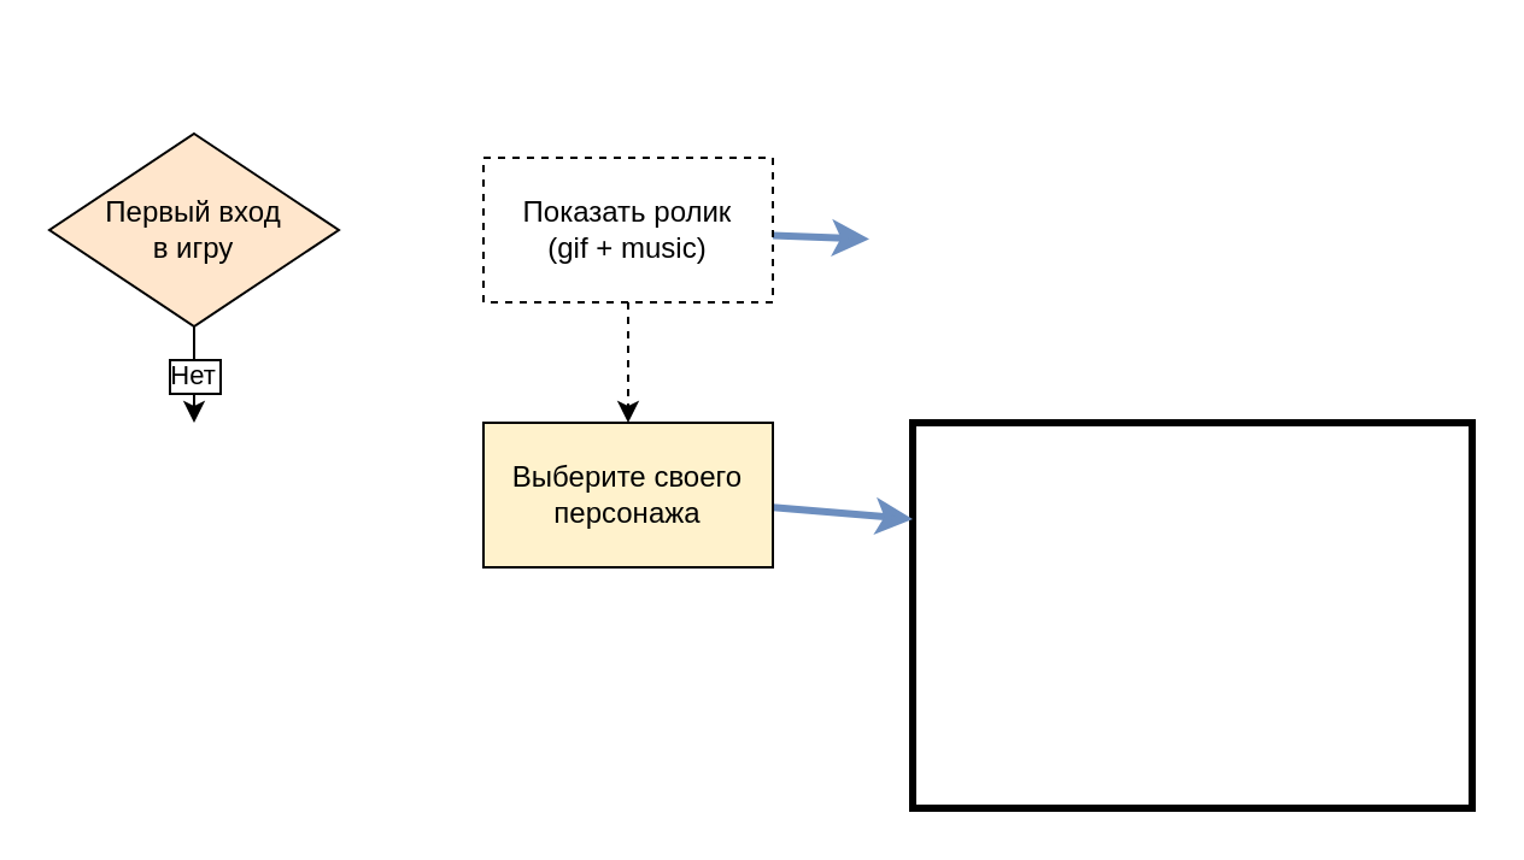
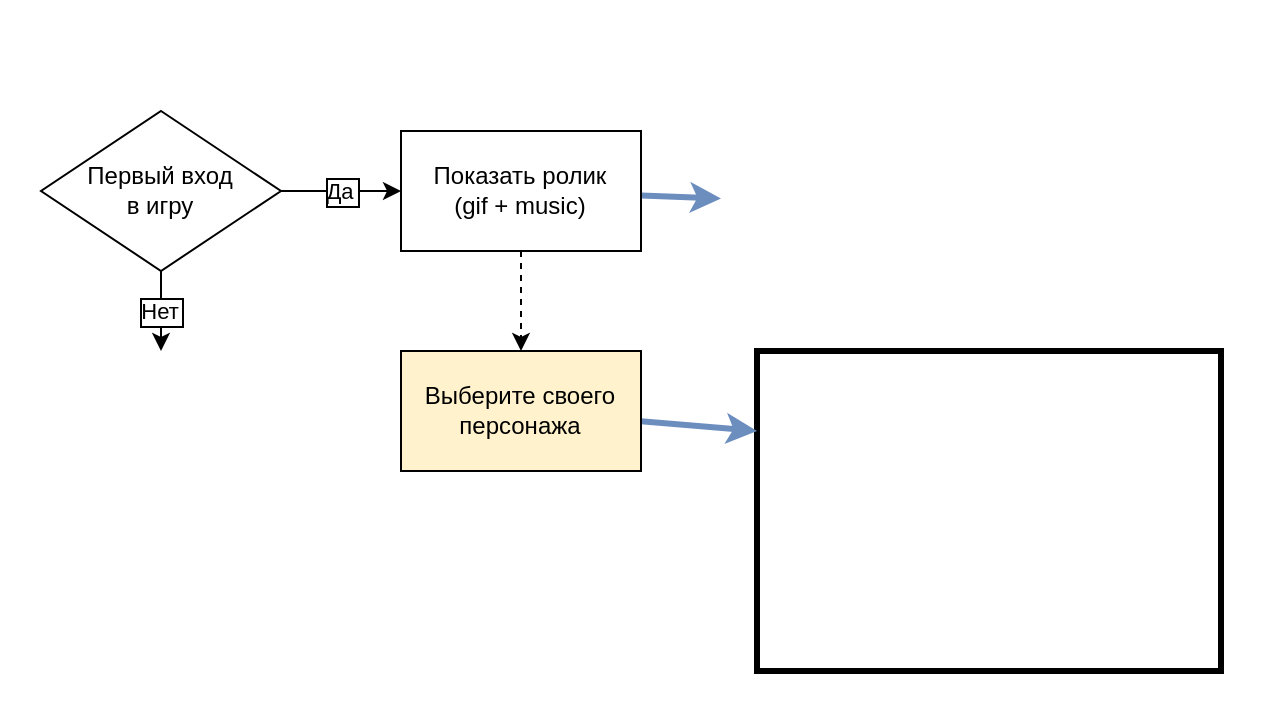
  <mxCell id="0" />
  <mxCell id="1" parent="0" />
- <mxCell id="3" value="Первый вход&lt;br&gt;в игру" style="rhombus;whiteSpace=wrap;html=1;fillColor=#ffe6cc;" parent="1" vertex="1"><mxGeometry x="20" y="55" width="120" height="80" as="geometry" /></mxCell>
+ <mxCell id="2" value="Да" style="rounded=0;orthogonalLoop=1;jettySize=auto;exitX=1;exitY=0.5;exitDx=0;exitDy=0;entryX=0;entryY=0.5;entryDx=0;entryDy=0;labelBorderColor=#000000;" parent="1" source="3" target="7" edge="1"><mxGeometry relative="1" as="geometry"><mxPoint x="180" y="95" as="targetPoint" /></mxGeometry></mxCell>
+ <mxCell id="3" value="Первый вход&lt;br&gt;в игру" style="rhombus;whiteSpace=wrap;html=1;" parent="1" vertex="1"><mxGeometry x="20" y="55" width="120" height="80" as="geometry" /></mxCell>
  <mxCell id="4" value="Нет" style="endArrow=classic;exitX=0.5;exitY=1;exitDx=0;exitDy=0;labelBorderColor=#000000;spacing=2;" parent="1" source="3" edge="1"><mxGeometry width="50" height="50" relative="1" as="geometry"><mxPoint x="20" y="205" as="sourcePoint" /><mxPoint x="80" y="175" as="targetPoint" /></mxGeometry></mxCell>
  <mxCell id="5" style="rounded=0;orthogonalLoop=1;jettySize=auto;html=1;comic=0;entryX=0.5;entryY=0;entryDx=0;entryDy=0;dashed=1;" parent="1" source="7" edge="1" target="11"><mxGeometry relative="1" as="geometry"><mxPoint x="260" y="175" as="targetPoint" /></mxGeometry></mxCell>
  <mxCell id="6" style="rounded=0;orthogonalLoop=1;jettySize=auto;html=1;entryX=0;entryY=0.75;entryDx=0;entryDy=0;endArrow=classic;endFill=1;strokeWidth=3;fillColor=#dae8fc;strokeColor=#6c8ebf;" edge="1" parent="1" source="7" target="9"><mxGeometry relative="1" as="geometry" /></mxCell>
- <mxCell id="7" value="Показать ролик&lt;br&gt;(gif + music)" style="rounded=0;whiteSpace=wrap;html=1;dashed=1;" parent="1" vertex="1"><mxGeometry x="200" y="65" width="120" height="60" as="geometry" /></mxCell>
+ <mxCell id="7" value="Показать ролик&lt;br&gt;(gif + music)" style="rounded=0;whiteSpace=wrap;html=1;" parent="1" vertex="1"><mxGeometry x="200" y="65" width="120" height="60" as="geometry" /></mxCell>
  <mxCell id="8" value="" style="shape=image;verticalLabelPosition=bottom;labelBackgroundColor=#ffffff;verticalAlign=top;aspect=fixed;imageAspect=0;image=http://websovhoz.ru/img/imgarticles/2019/vybor-personazha.jpg;imageBorder=#000000;strokeWidth=3;" vertex="1" parent="1"><mxGeometry x="378" y="175" width="232" height="160" as="geometry" /></mxCell>
  <mxCell id="9" value="" style="shape=image;verticalLabelPosition=bottom;labelBackgroundColor=#ffffff;verticalAlign=top;aspect=fixed;imageAspect=0;image=http://websovhoz.ru/img/imgarticles/2019/anim.gif;" vertex="1" parent="1"><mxGeometry x="360" y="20" width="134" height="105" as="geometry" /></mxCell>
  <mxCell id="10" style="rounded=0;orthogonalLoop=1;jettySize=auto;html=1;entryX=0;entryY=0.25;entryDx=0;entryDy=0;endArrow=classic;endFill=1;strokeWidth=3;fillColor=#dae8fc;strokeColor=#6c8ebf;" edge="1" parent="1" source="11" target="8"><mxGeometry relative="1" as="geometry" /></mxCell>
  <mxCell id="11" value="Выберите своего&lt;br&gt;персонажа" style="rounded=0;whiteSpace=wrap;html=1;strokeWidth=1;fillColor=#fff2cc;" vertex="1" parent="1"><mxGeometry x="200" y="175" width="120" height="60" as="geometry" /></mxCell>
